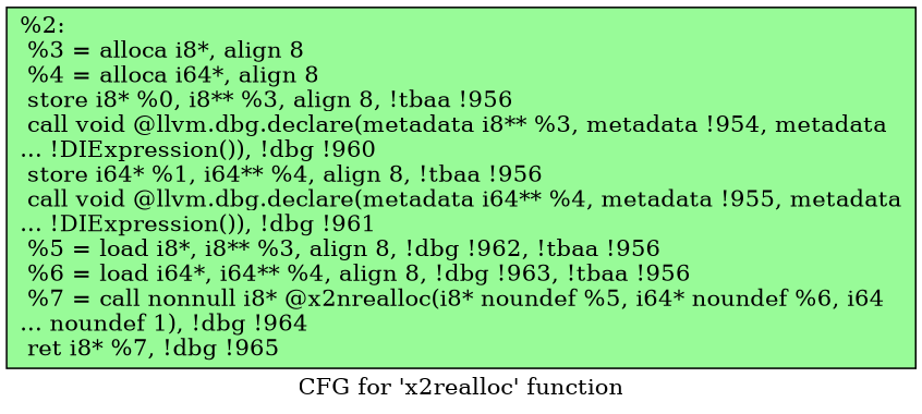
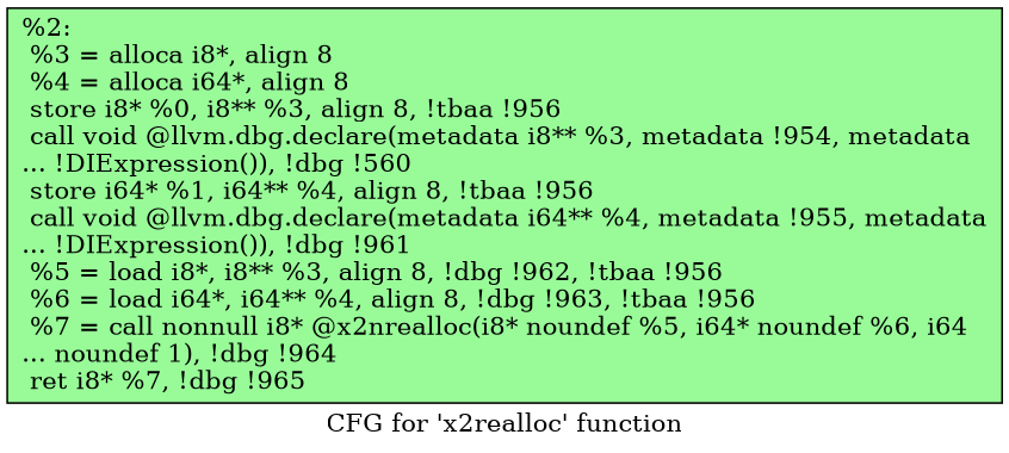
  digraph {
    label="CFG for 'x2realloc' function"
    rankdir=LR
-   n1 [color=black fillcolor=palegreen label="{%2:\l  %3 = alloca i8*, align 8\l  %4 = alloca i64*, align 8\l  store i8* %0, i8** %3, align 8, !tbaa !956\l  call void @llvm.dbg.declare(metadata i8** %3, metadata !954, metadata\l... !DIExpression()), !dbg !960\l  store i64* %1, i64** %4, align 8, !tbaa !956\l  call void @llvm.dbg.declare(metadata i64** %4, metadata !955, metadata\l... !DIExpression()), !dbg !961\l  %5 = load i8*, i8** %3, align 8, !dbg !962, !tbaa !956\l  %6 = load i64*, i64** %4, align 8, !dbg !963, !tbaa !956\l  %7 = call nonnull i8* @x2nrealloc(i8* noundef %5, i64* noundef %6, i64\l... noundef 1), !dbg !964\l  ret i8* %7, !dbg !965\l}" shape=record style=filled]
+   n1 [color=black fillcolor=palegreen label="{%2:\l  %3 = alloca i8*, align 8\l  %4 = alloca i64*, align 8\l  store i8* %0, i8** %3, align 8, !tbaa !956\l  call void @llvm.dbg.declare(metadata i8** %3, metadata !954, metadata\l... !DIExpression()), !dbg !560\l  store i64* %1, i64** %4, align 8, !tbaa !956\l  call void @llvm.dbg.declare(metadata i64** %4, metadata !955, metadata\l... !DIExpression()), !dbg !961\l  %5 = load i8*, i8** %3, align 8, !dbg !962, !tbaa !956\l  %6 = load i64*, i64** %4, align 8, !dbg !963, !tbaa !956\l  %7 = call nonnull i8* @x2nrealloc(i8* noundef %5, i64* noundef %6, i64\l... noundef 1), !dbg !964\l  ret i8* %7, !dbg !965\l}" shape=record style=filled]
  }
